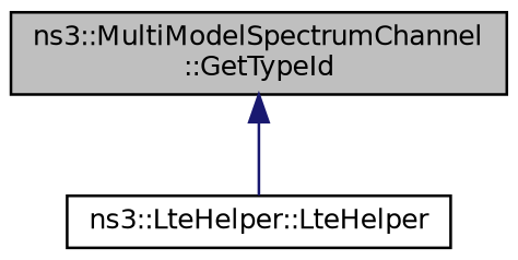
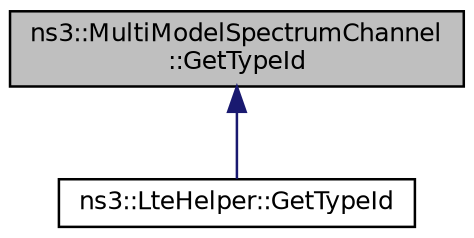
  digraph {
    rankdir=TB
    node [color=black fontname=Helvetica fontsize=10 shape=record style=filled]
    n1 [fillcolor=grey75 fontcolor=black height=0.2 label="ns3::MultiModelSpectrumChannel\l::GetTypeId" width=0.4]
-   n2 [fillcolor=white height=0.2 label="ns3::LteHelper::LteHelper" width=0.4]
+   n2 [fillcolor=white height=0.2 label="ns3::LteHelper::GetTypeId" width=0.4]
    n1 -> n2 [color=midnightblue dir=back fontname=Helvetica fontsize=10 labelfontname=Helvetica labelfontsize=10 style=solid]
  }
